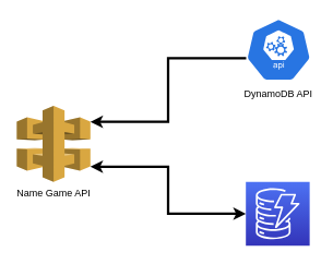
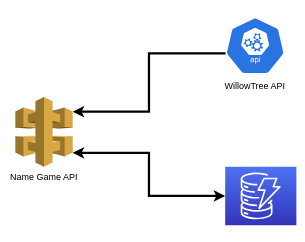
  <mxCell id="0" />
  <mxCell id="1" parent="0" />
- <mxCell id="2" value="DynamoDB" style="sketch=0;points=[[0,0,0],[0.25,0,0],[0.5,0,0],[0.75,0,0],[1,0,0],[0,1,0],[0.25,1,0],[0.5,1,0],[0.75,1,0],[1,1,0],[0,0.25,0],[0,0.5,0],[0,0.75,0],[1,0.25,0],[1,0.5,0],[1,0.75,0]];outlineConnect=0;fontColor=#FFFFFF;gradientColor=#4D72F3;gradientDirection=north;fillColor=#3334B9;strokeColor=#ffffff;dashed=0;verticalLabelPosition=bottom;verticalAlign=top;align=center;html=1;fontSize=12;fontStyle=0;aspect=fixed;shape=mxgraph.aws4.resourceIcon;resIcon=mxgraph.aws4.dynamodb;" parent="1" vertex="1"><mxGeometry x="300" y="221.5" width="78" height="78" as="geometry" /></mxCell>
- <mxCell id="3" value="Name Game API" style="outlineConnect=0;dashed=0;verticalLabelPosition=bottom;verticalAlign=top;align=center;html=1;shape=mxgraph.aws3.api_gateway;fillColor=#D9A741;gradientColor=none;strokeColor=#99FFFF;" parent="1" vertex="1"><mxGeometry x="20" y="128.5" width="90" height="93" as="geometry" /></mxCell>
+ <mxCell id="2" value="DynamoDB" style="sketch=0;points=[[0,0,0],[0.25,0,0],[0.5,0,0],[0.75,0,0],[1,0,0],[0,1,0],[0.25,1,0],[0.5,1,0],[0.75,1,0],[1,1,0],[0,0.25,0],[0,0.5,0],[0,0.75,0],[1,0.25,0],[1,0.5,0],[1,0.75,0]];outlineConnect=0;fontColor=#FFFFFF;gradientColor=#4D72F3;gradientDirection=north;fillColor=#3334B9;strokeColor=#ffffff;dashed=0;verticalLabelPosition=bottom;verticalAlign=top;align=center;html=1;fontSize=12;fontStyle=0;aspect=fixed;shape=mxgraph.aws4.resourceIcon;resIcon=mxgraph.aws4.dynamodb;" parent="1" vertex="1"><mxGeometry x="300" y="221.5" width="95" height="78" as="geometry" /></mxCell>
+ <mxCell id="3" value="Name Game API" style="outlineConnect=0;dashed=0;verticalLabelPosition=bottom;verticalAlign=top;align=center;html=1;shape=mxgraph.aws3.api_gateway;fillColor=#D9A741;gradientColor=none;strokeColor=#99FFFF;" parent="1" vertex="1"><mxGeometry x="20" y="128.5" width="76.5" height="93" as="geometry" /></mxCell>
  <mxCell id="4" value="" style="sketch=0;html=1;dashed=0;whitespace=wrap;fillColor=#2875E2;strokeColor=#ffffff;points=[[0.005,0.63,0],[0.1,0.2,0],[0.9,0.2,0],[0.5,0,0],[0.995,0.63,0],[0.72,0.99,0],[0.5,1,0],[0.28,0.99,0]];shape=mxgraph.kubernetes.icon;prIcon=api" parent="1" vertex="1"><mxGeometry x="300" y="20" width="80" height="80" as="geometry" /></mxCell>
- <mxCell id="5" value="DynamoDB API" style="text;html=1;strokeColor=none;fillColor=none;align=center;verticalAlign=middle;whiteSpace=wrap;rounded=0;" parent="1" vertex="1"><mxGeometry x="295" y="98.5" width="90" height="30" as="geometry" /></mxCell>
+ <mxCell id="5" value="WillowTree API" style="text;html=1;strokeColor=none;fillColor=none;align=center;verticalAlign=middle;whiteSpace=wrap;rounded=0;" parent="1" vertex="1"><mxGeometry x="295" y="98.5" width="90" height="30" as="geometry" /></mxCell>
  <mxCell id="6" value="" style="endArrow=classic;html=1;rounded=0;exitX=0.005;exitY=0.63;exitDx=0;exitDy=0;exitPerimeter=0;entryX=1;entryY=0.21;entryDx=0;entryDy=0;entryPerimeter=0;edgeStyle=orthogonalEdgeStyle;strokeWidth=3;" parent="1" source="4" target="3" edge="1"><mxGeometry width="50" height="50" relative="1" as="geometry"><mxPoint x="170" y="230" as="sourcePoint" /><mxPoint x="220" y="180" as="targetPoint" /></mxGeometry></mxCell>
  <mxCell id="7" value="" style="endArrow=classic;startArrow=classic;html=1;rounded=0;exitX=1;exitY=0.8;exitDx=0;exitDy=0;exitPerimeter=0;entryX=0;entryY=0.5;entryDx=0;entryDy=0;entryPerimeter=0;edgeStyle=orthogonalEdgeStyle;strokeWidth=3;" parent="1" source="3" target="2" edge="1"><mxGeometry width="50" height="50" relative="1" as="geometry"><mxPoint x="120" y="370" as="sourcePoint" /><mxPoint x="170" y="320" as="targetPoint" /></mxGeometry></mxCell>
